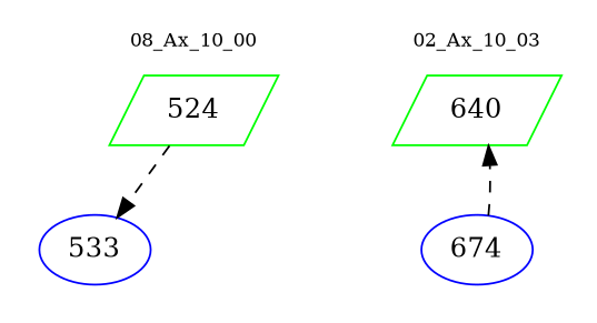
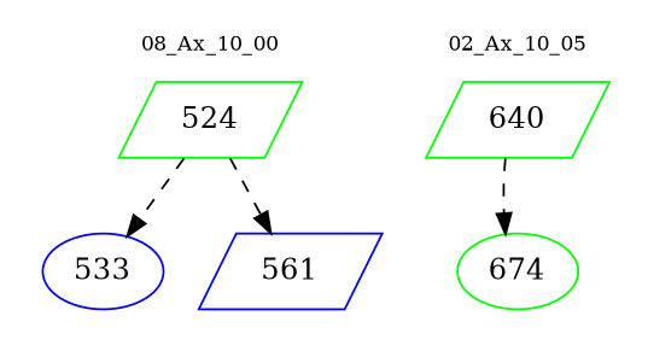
  digraph {
    node [color=blue shape=parallelogram]
    edge [color=black style=dashed]
    n1 [label=533 shape=ellipse]
    n2 [color=green label=524]
+   n3 [label=561]
    n4 [color=green label=640]
-   n5 [label=674 shape=ellipse]
+   n5 [color=green label=674 shape=ellipse]
    subgraph cluster_1 {
      color=white
      fontsize=10
      label="08_Ax_10_00"
      n1
      n2
+     n3
    }
    subgraph cluster_2 {
      color=white
      fontsize=10
-     label="02_Ax_10_03"
+     label="02_Ax_10_05"
      n4
      n5
    }
    n2 -> n1
-   n5 -> n4
+   n2 -> n3
+   n4 -> n5
  }
